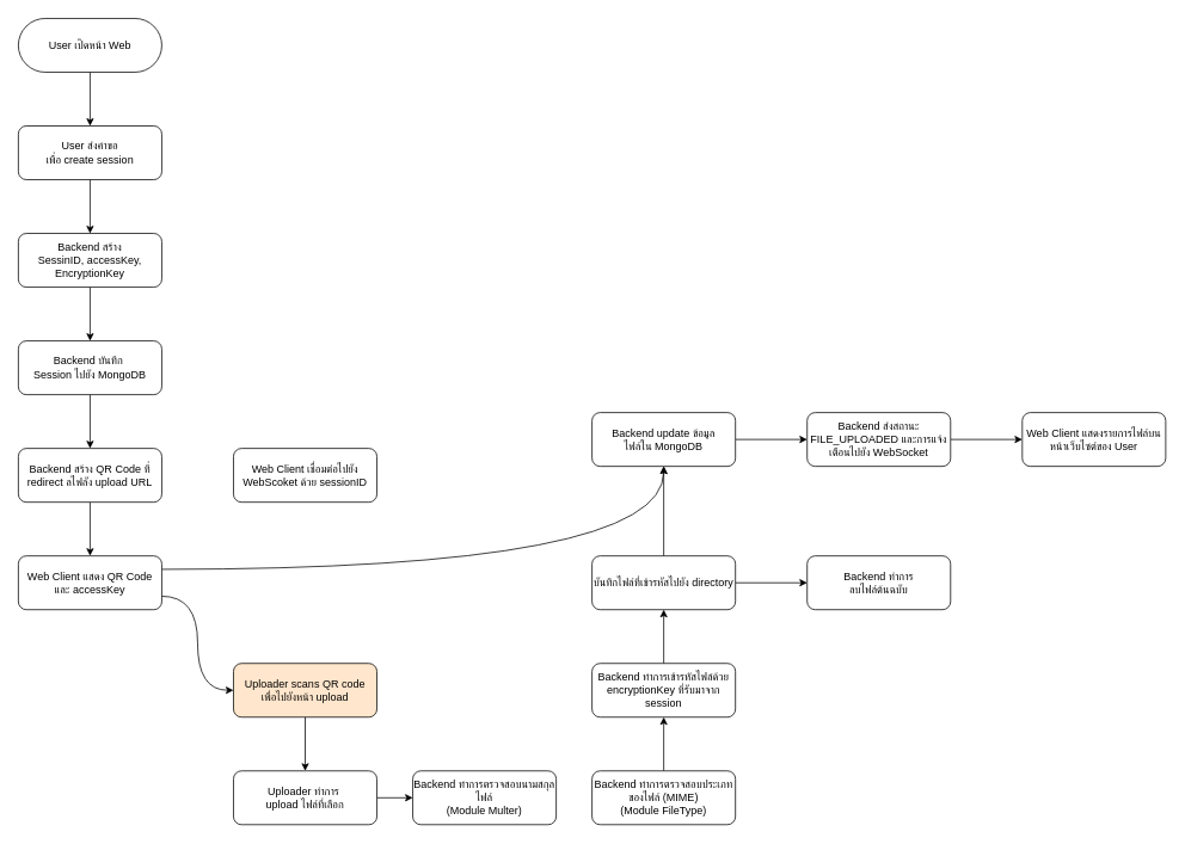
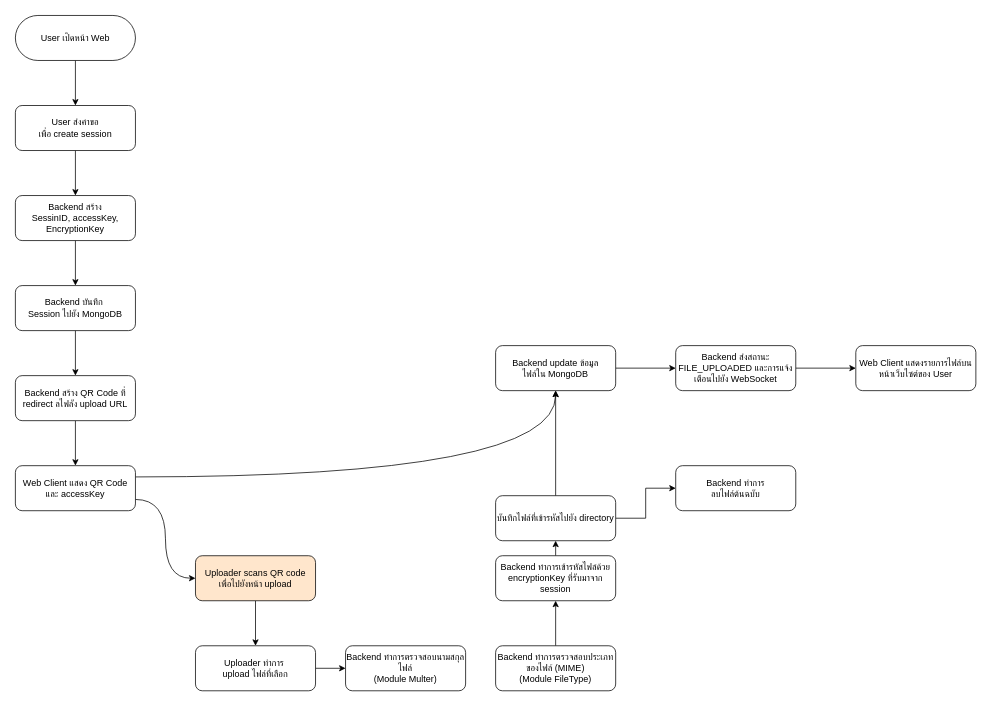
  <mxCell id="0" />
  <mxCell id="1" parent="0" />
  <mxCell id="2" value="" style="edgeStyle=orthogonalEdgeStyle;rounded=0;orthogonalLoop=1;jettySize=auto;html=1;" parent="1" source="3" target="5" edge="1"><mxGeometry relative="1" as="geometry" /></mxCell>
  <mxCell id="3" value="User เปิดหน้า Web" style="rounded=1;whiteSpace=wrap;html=1;arcSize=50;" parent="1" vertex="1"><mxGeometry x="20" width="160" height="60" as="geometry" y="20" /></mxCell>
  <mxCell id="4" value="" style="edgeStyle=orthogonalEdgeStyle;rounded=0;orthogonalLoop=1;jettySize=auto;html=1;" parent="1" source="5" target="7" edge="1"><mxGeometry relative="1" as="geometry" /></mxCell>
  <mxCell id="5" value="User ส่งคำขอ&lt;div&gt;เพื่อ create session&lt;/div&gt;" style="rounded=1;whiteSpace=wrap;html=1;" parent="1" vertex="1"><mxGeometry x="20" y="140" width="160" height="60" as="geometry" /></mxCell>
  <mxCell id="6" value="" style="edgeStyle=orthogonalEdgeStyle;rounded=0;orthogonalLoop=1;jettySize=auto;html=1;" parent="1" source="7" target="9" edge="1"><mxGeometry relative="1" as="geometry" /></mxCell>
  <mxCell id="7" value="Backend สร้าง&lt;br&gt;SessinID, accessKey, EncryptionKey" style="rounded=1;whiteSpace=wrap;html=1;" parent="1" vertex="1"><mxGeometry x="20" y="260" width="160" height="60" as="geometry" /></mxCell>
  <mxCell id="8" value="" style="edgeStyle=orthogonalEdgeStyle;rounded=0;orthogonalLoop=1;jettySize=auto;html=1;" parent="1" source="9" target="11" edge="1"><mxGeometry relative="1" as="geometry" /></mxCell>
  <mxCell id="9" value="Backend บันทึก&amp;nbsp;&lt;div&gt;Session ไปยัง MongoDB&lt;/div&gt;" style="rounded=1;whiteSpace=wrap;html=1;" parent="1" vertex="1"><mxGeometry x="20" y="380" width="160" height="60" as="geometry" /></mxCell>
  <mxCell id="10" value="" style="edgeStyle=orthogonalEdgeStyle;rounded=0;orthogonalLoop=1;jettySize=auto;html=1;" parent="1" source="11" target="14" edge="1"><mxGeometry relative="1" as="geometry" /></mxCell>
  <mxCell id="11" value="Backend สร้าง QR Code ที่ redirect ลไฟลัง upload URL" style="rounded=1;whiteSpace=wrap;html=1;" parent="1" vertex="1"><mxGeometry x="20" y="500" width="160" height="60" as="geometry" /></mxCell>
  <mxCell id="12" style="edgeStyle=orthogonalEdgeStyle;rounded=0;orthogonalLoop=1;jettySize=auto;html=1;entryX=0;entryY=0.5;entryDx=0;entryDy=0;exitX=1;exitY=0.75;exitDx=0;exitDy=0;curved=1;" parent="1" source="14" target="17" edge="1"><mxGeometry relative="1" as="geometry" /></mxCell>
  <mxCell id="13" style="edgeStyle=orthogonalEdgeStyle;rounded=0;orthogonalLoop=1;jettySize=auto;html=1;exitX=1;exitY=0.25;exitDx=0;exitDy=0;curved=1;" parent="1" source="14" target="30" edge="1"><mxGeometry relative="1" as="geometry" /></mxCell>
  <mxCell id="14" value="Web Client แสดง QR Code และ accessKey" style="rounded=1;whiteSpace=wrap;html=1;" parent="1" vertex="1"><mxGeometry x="20" y="620" width="160" height="60" as="geometry" /></mxCell>
- <mxCell id="15" value="Web Client เชื่อมต่อไปยัง WebScoket ด้วย sessionID" style="rounded=1;whiteSpace=wrap;html=1;" parent="1" vertex="1"><mxGeometry x="260" y="500" width="160" height="60" as="geometry" /></mxCell>
  <mxCell id="16" value="" style="edgeStyle=orthogonalEdgeStyle;rounded=0;orthogonalLoop=1;jettySize=auto;html=1;" parent="1" source="17" target="19" edge="1"><mxGeometry relative="1" as="geometry" /></mxCell>
  <mxCell id="17" value="Uploader scans QR code&lt;br&gt;เพื่อไปยังหน้า upload" style="rounded=1;whiteSpace=wrap;html=1;fillColor=#ffe6cc;" parent="1" vertex="1"><mxGeometry x="260" y="740" width="160" height="60" as="geometry" /></mxCell>
  <mxCell id="18" value="" style="edgeStyle=orthogonalEdgeStyle;rounded=0;orthogonalLoop=1;jettySize=auto;html=1;" parent="1" source="19" target="20" edge="1"><mxGeometry relative="1" as="geometry" /></mxCell>
  <mxCell id="19" value="Uploader ทำการ&amp;nbsp;&lt;div&gt;upload ไฟล์ที่เลือก&lt;/div&gt;" style="rounded=1;whiteSpace=wrap;html=1;" parent="1" vertex="1"><mxGeometry x="260" y="860" width="160" height="60" as="geometry" /></mxCell>
  <mxCell id="20" value="Backend ทำการตรวจสอบนามสกุลไฟล์&lt;div&gt;(Module Multer)&lt;/div&gt;" style="rounded=1;whiteSpace=wrap;html=1;" parent="1" vertex="1"><mxGeometry x="460" y="860" width="160" height="60" as="geometry" /></mxCell>
  <mxCell id="21" value="" style="edgeStyle=orthogonalEdgeStyle;rounded=0;orthogonalLoop=1;jettySize=auto;html=1;" parent="1" source="22" target="24" edge="1"><mxGeometry relative="1" as="geometry" /></mxCell>
  <mxCell id="22" value="Backend ทำการตรวจสอบประเภทของไฟล์ (MIME)&lt;div&gt;(Module FileType)&lt;/div&gt;" style="rounded=1;whiteSpace=wrap;html=1;" parent="1" vertex="1"><mxGeometry x="660" y="860" width="160" height="60" as="geometry" /></mxCell>
  <mxCell id="23" style="edgeStyle=orthogonalEdgeStyle;rounded=0;orthogonalLoop=1;jettySize=auto;html=1;exitX=0.5;exitY=0;exitDx=0;exitDy=0;entryX=0.5;entryY=1;entryDx=0;entryDy=0;" parent="1" source="24" target="27" edge="1"><mxGeometry relative="1" as="geometry" /></mxCell>
  <mxCell id="24" value="Backend ทำการเข้ารหัสไฟล์ด้วย encryptionKey ที่รับมาจาก session" style="rounded=1;whiteSpace=wrap;html=1;" parent="1" vertex="1"><mxGeometry x="660" y="740" width="160" height="60" as="geometry" /></mxCell>
  <mxCell id="25" style="edgeStyle=orthogonalEdgeStyle;rounded=0;orthogonalLoop=1;jettySize=auto;html=1;exitX=0.5;exitY=0;exitDx=0;exitDy=0;entryX=0.5;entryY=1;entryDx=0;entryDy=0;" parent="1" source="27" target="30" edge="1"><mxGeometry relative="1" as="geometry" /></mxCell>
  <mxCell id="26" style="edgeStyle=orthogonalEdgeStyle;rounded=0;orthogonalLoop=1;jettySize=auto;html=1;exitX=1;exitY=0.5;exitDx=0;exitDy=0;entryX=0;entryY=0.5;entryDx=0;entryDy=0;" parent="1" source="27" target="28" edge="1"><mxGeometry relative="1" as="geometry" /></mxCell>
- <mxCell id="27" value="บันทึกไฟล์ที่เข้ารหัสไปยัง directory" style="rounded=1;whiteSpace=wrap;html=1;" parent="1" vertex="1"><mxGeometry x="660" y="620" width="160" height="60" as="geometry" /></mxCell>
+ <mxCell id="27" value="บันทึกไฟล์ที่เข้ารหัสไปยัง directory" style="rounded=1;whiteSpace=wrap;html=1;" parent="1" vertex="1"><mxGeometry x="660" y="660" width="160" height="60" as="geometry" /></mxCell>
  <mxCell id="28" value="Backend ทำการ&lt;div&gt;ลบไฟล์ต้นฉบับ&lt;/div&gt;" style="rounded=1;whiteSpace=wrap;html=1;" parent="1" vertex="1"><mxGeometry x="900" y="620" width="160" height="60" as="geometry" /></mxCell>
  <mxCell id="29" style="edgeStyle=orthogonalEdgeStyle;rounded=0;orthogonalLoop=1;jettySize=auto;html=1;exitX=1;exitY=0.5;exitDx=0;exitDy=0;entryX=0;entryY=0.5;entryDx=0;entryDy=0;" parent="1" source="30" target="32" edge="1"><mxGeometry relative="1" as="geometry" /></mxCell>
  <mxCell id="30" value="Backend update ข้อมูล&lt;div&gt;ไฟล์ใน MongoDB&lt;/div&gt;" style="rounded=1;whiteSpace=wrap;html=1;" parent="1" vertex="1"><mxGeometry x="660" y="460" width="160" height="60" as="geometry" /></mxCell>
  <mxCell id="31" value="" style="edgeStyle=orthogonalEdgeStyle;rounded=0;orthogonalLoop=1;jettySize=auto;html=1;" parent="1" source="32" target="33" edge="1"><mxGeometry relative="1" as="geometry" /></mxCell>
  <mxCell id="32" value="Backend ส่งสถานะ FILE_UPLOADED และการแจ้งเตือนไปยัง WebSocket" style="rounded=1;whiteSpace=wrap;html=1;" parent="1" vertex="1"><mxGeometry x="900" y="460" width="160" height="60" as="geometry" /></mxCell>
  <mxCell id="33" value="Web Client แสดงรายการไฟล์บนหน้าเว็บไซต์ของ User" style="rounded=1;whiteSpace=wrap;html=1;" parent="1" vertex="1"><mxGeometry x="1140" y="460" width="160" height="60" as="geometry" /></mxCell>
